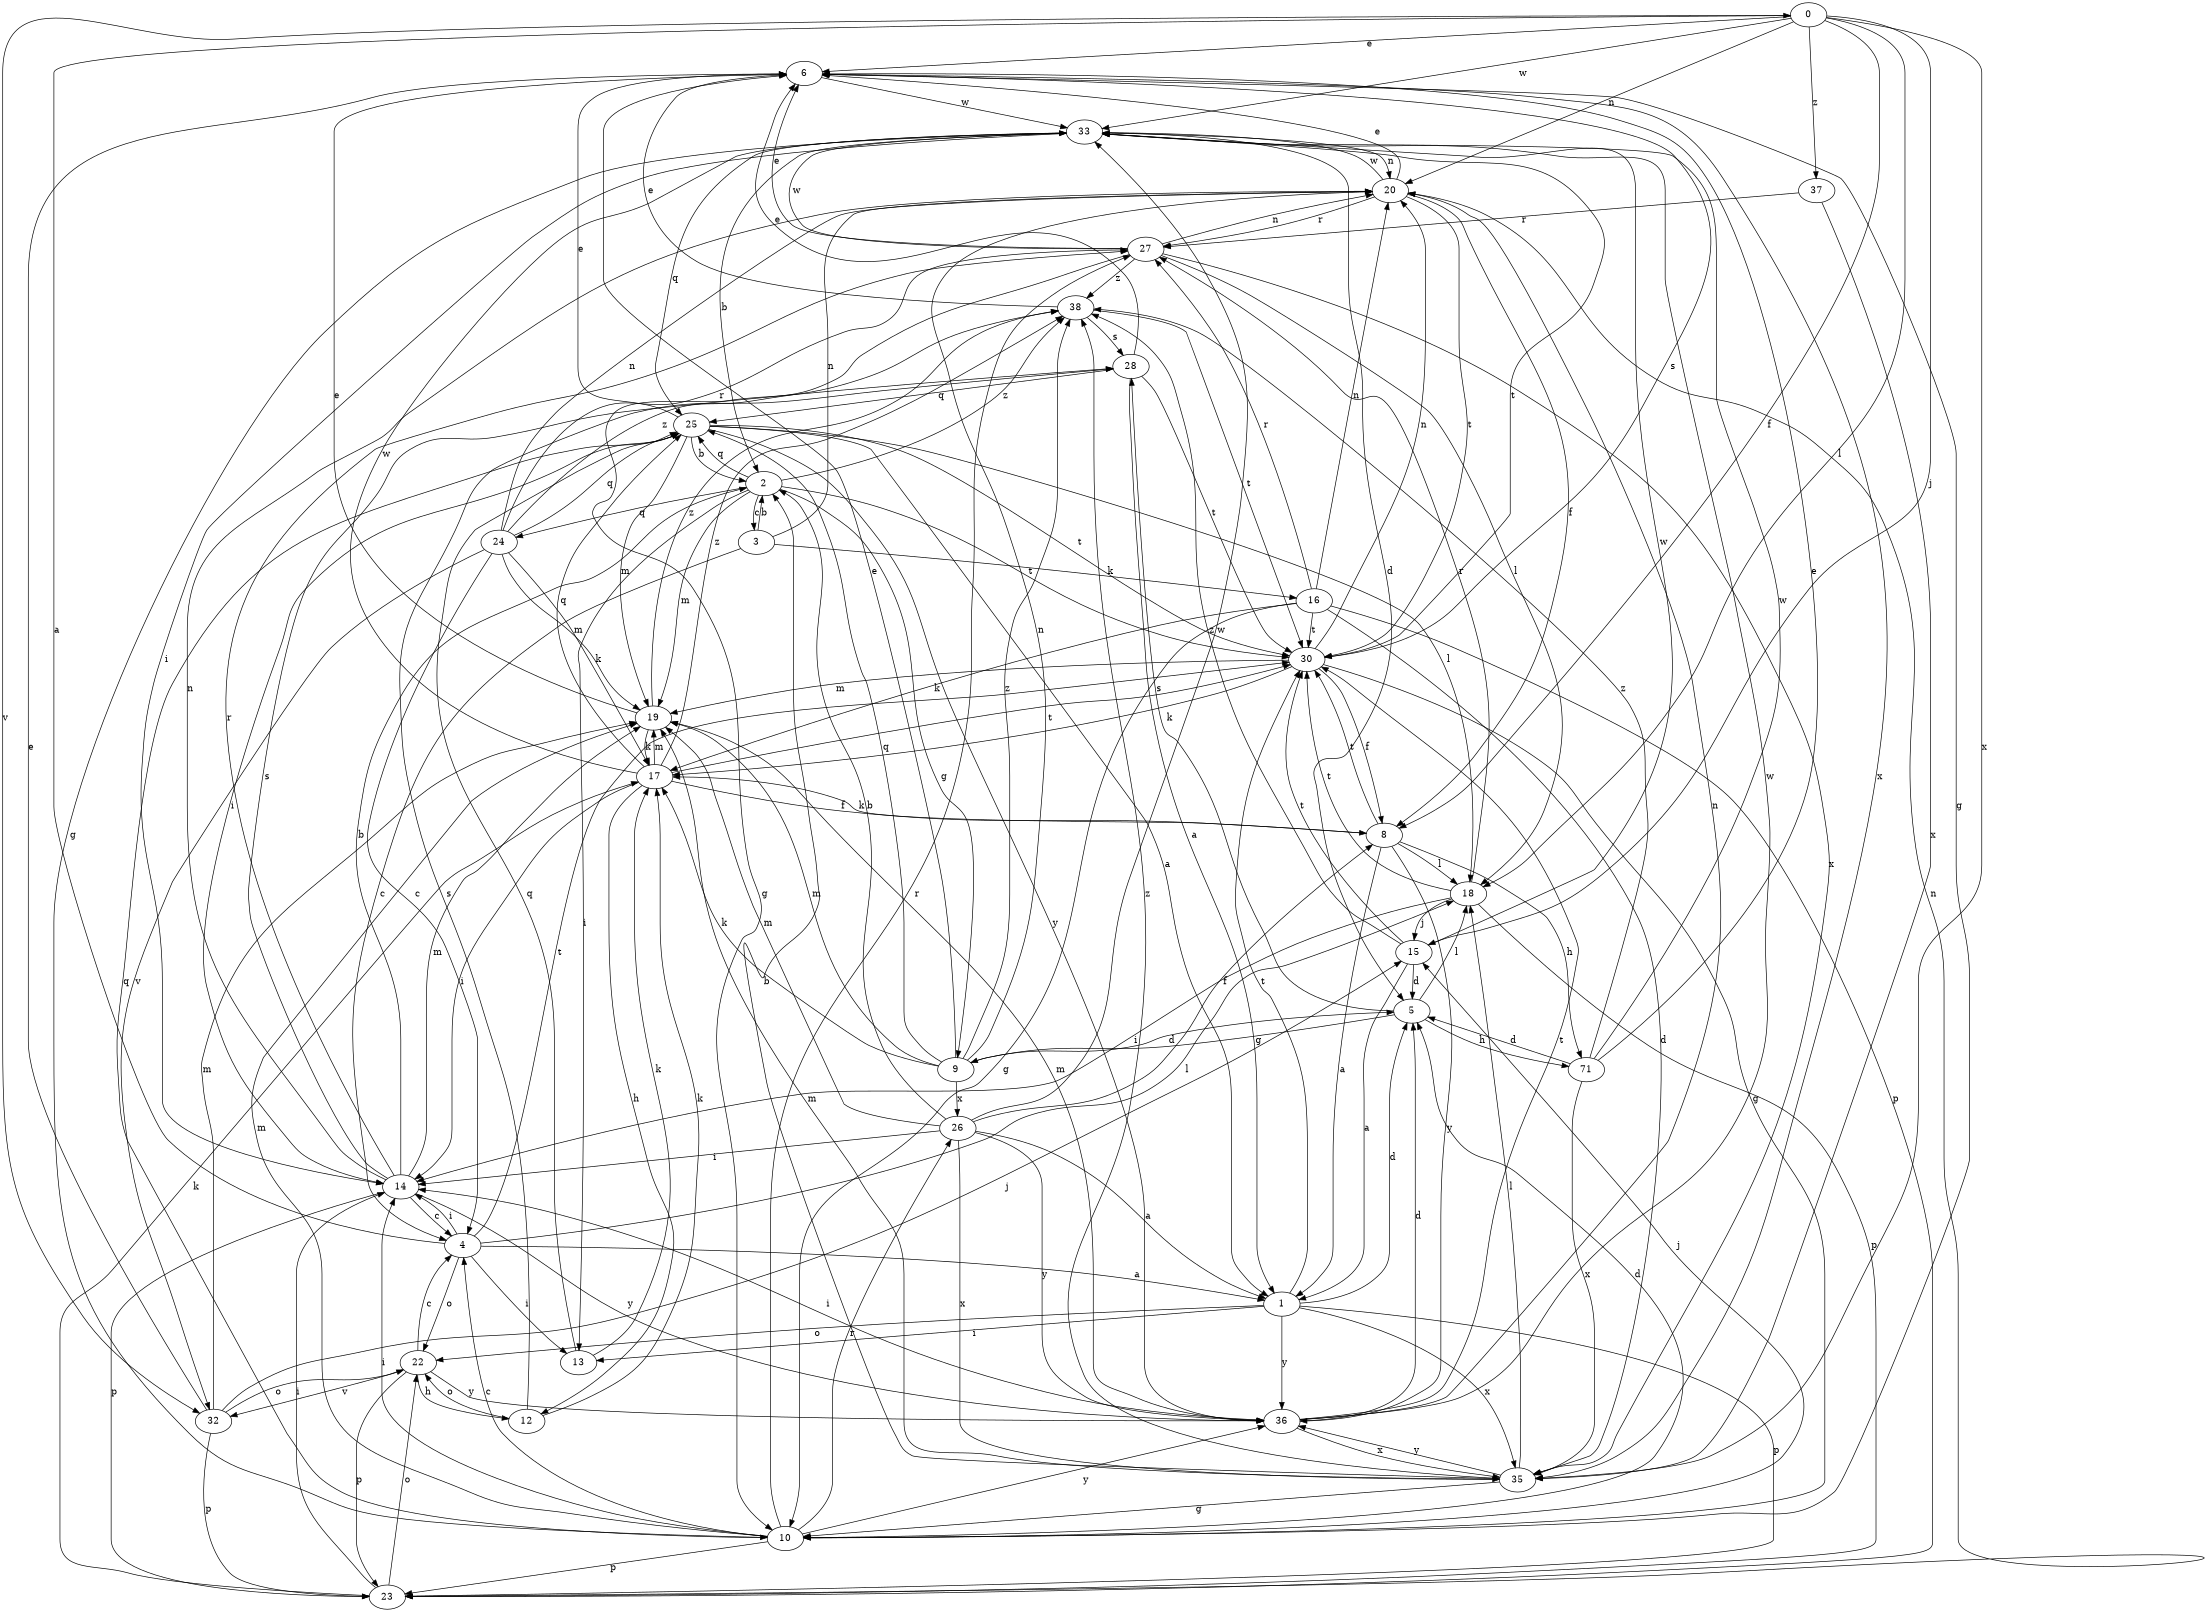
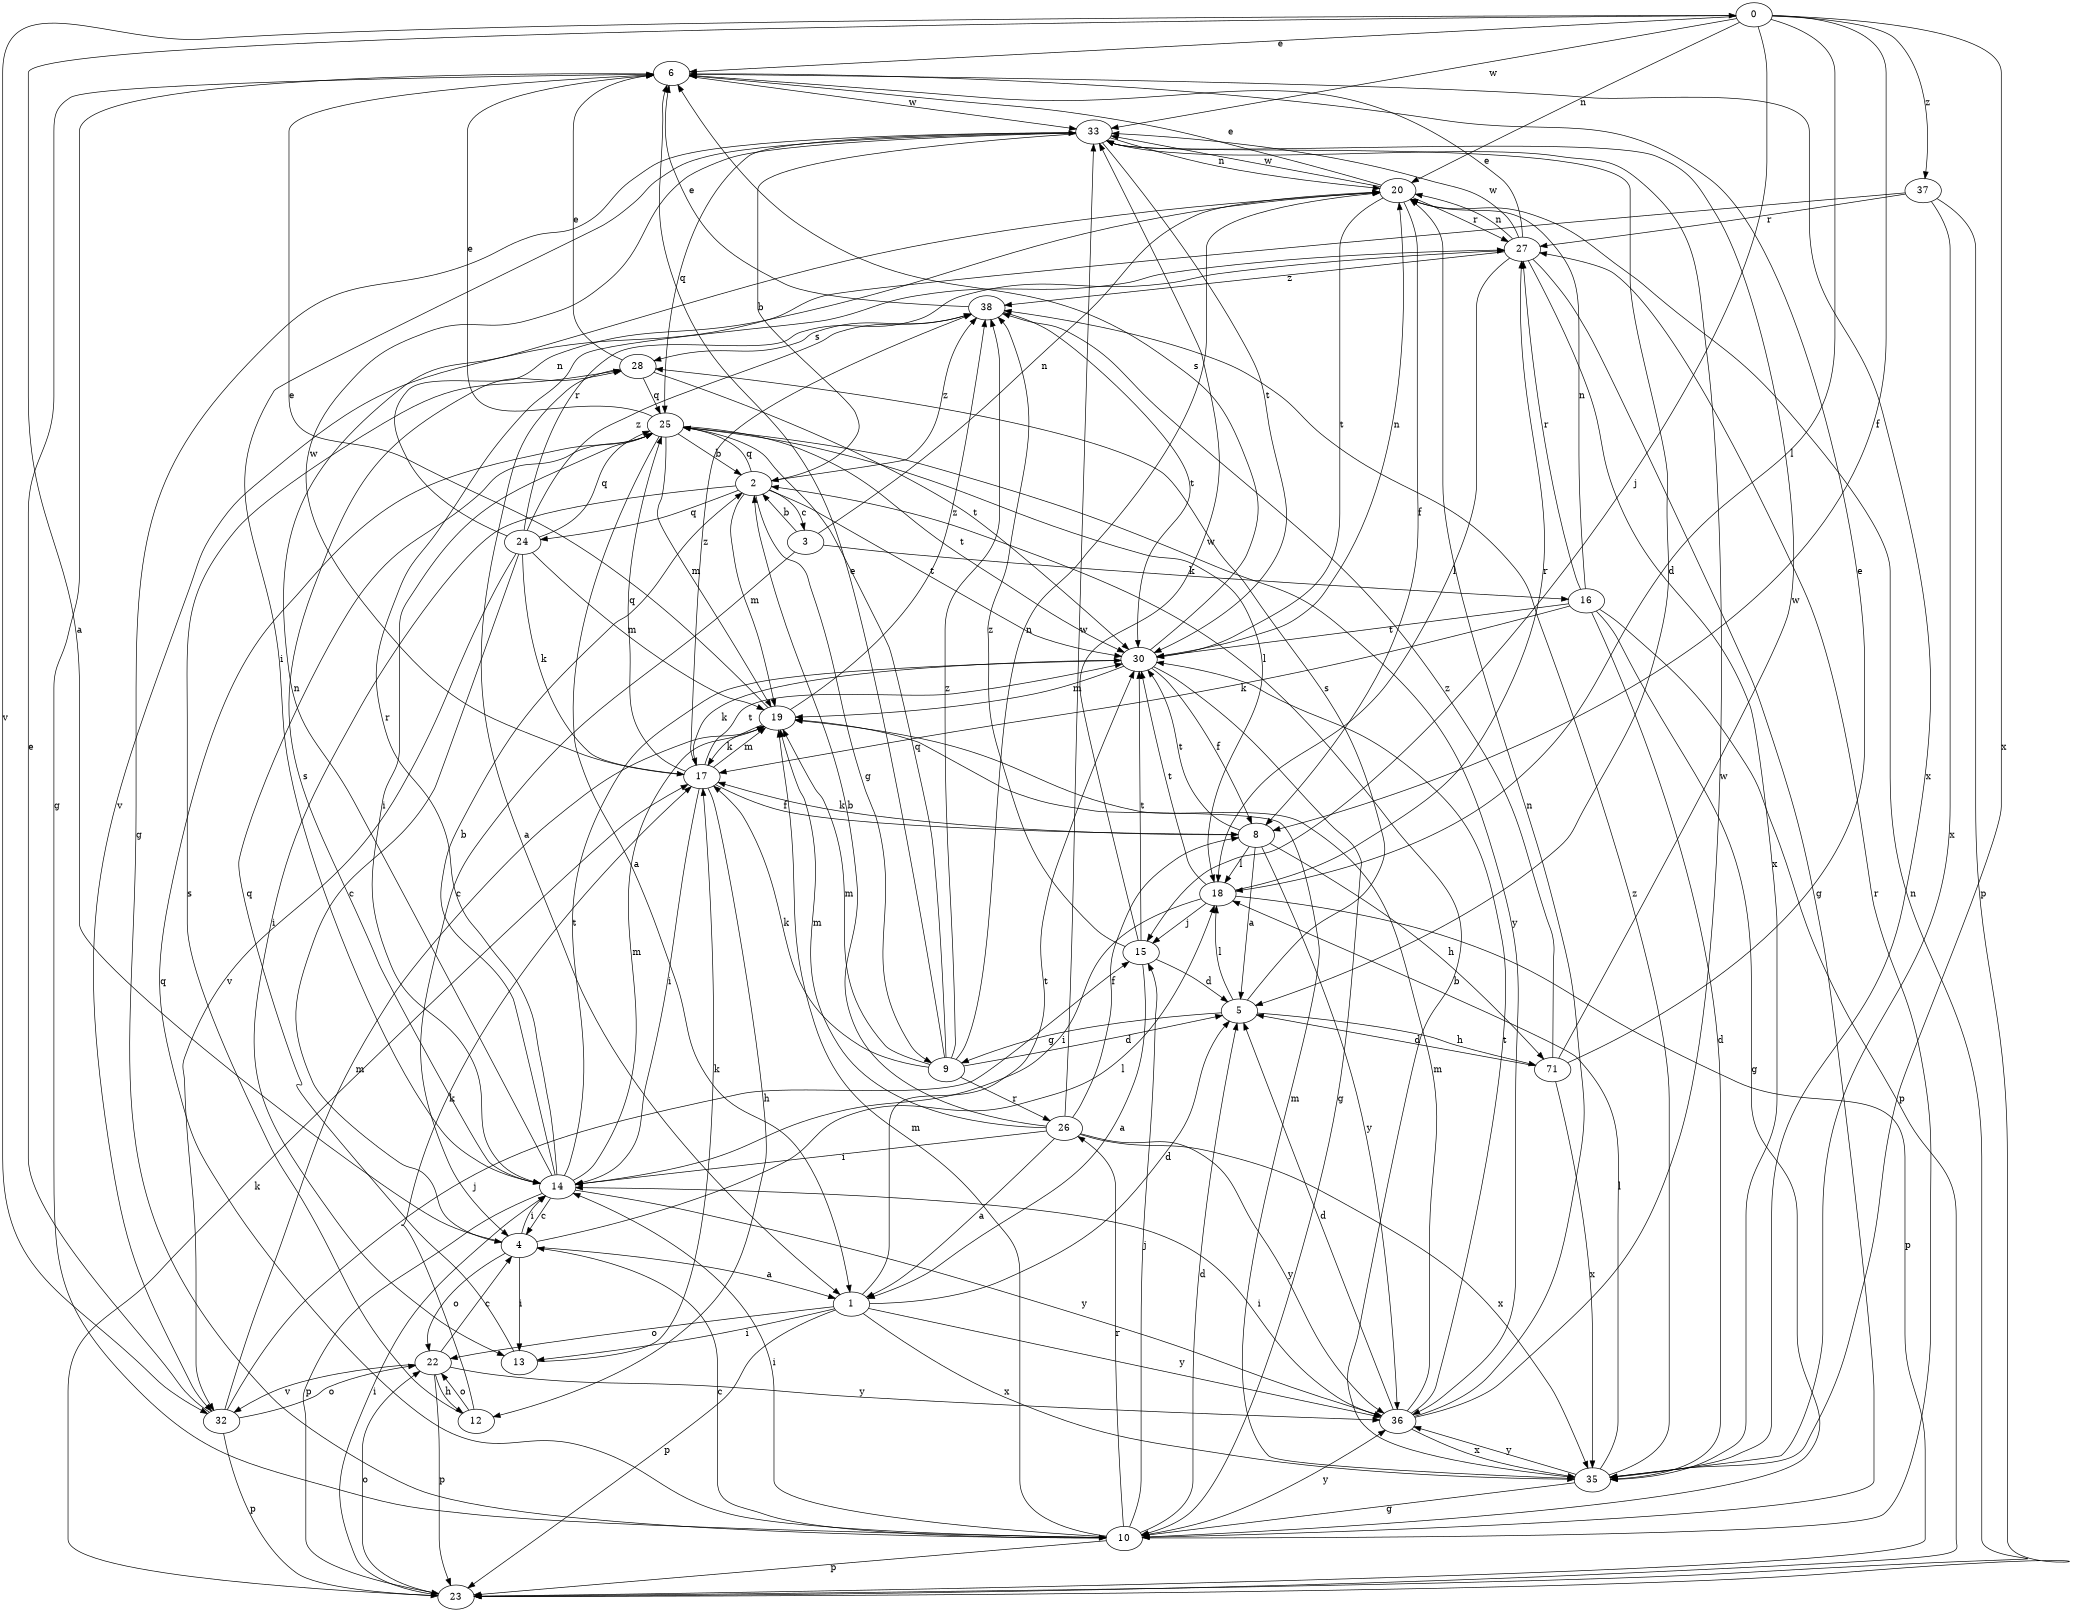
  strict digraph {
    0
    6
    8
    15
    18
    20
    32
    33
    35
    37
    10
    1
    30
    36
    n15 [label=71]
    17
    5
    38
    23
    14
    27
    22
    19
    2
    25
    13
    9
    28
    4
    12
    3
    24
    16
    26
    0 -> 6 [label=e]
    0 -> 8 [label=f]
    0 -> 15 [label=j]
    0 -> 18 [label=l]
    0 -> 20 [label=n]
    0 -> 32 [label=v]
    0 -> 33 [label=w]
    0 -> 35 [label=x]
    0 -> 37 [label=z]
    6 -> 33 [label=w]
    6 -> 35 [label=x]
    6 -> 10 [label=g]
    8 -> 18 [label=l]
-   8 -> 1 [label=a]
+   8 -> 5 [label=a]
    8 -> 30 [label=t]
    8 -> 36 [label=y]
    8 -> n15 [label=h]
    8 -> 17 [label=k]
    15 -> 33 [label=w]
    15 -> 1 [label=a]
    15 -> 30 [label=t]
    15 -> 5 [label=d]
    15 -> 38 [label=z]
    18 -> 15 [label=j]
    18 -> 30 [label=t]
    18 -> 23 [label=p]
    18 -> 14 [label=i]
    18 -> 27 [label=r]
    20 -> 6 [label=e]
    20 -> 8 [label=f]
    20 -> 33 [label=w]
    20 -> 30 [label=t]
    20 -> 27 [label=r]
    32 -> 6 [label=e]
    32 -> 15 [label=j]
    32 -> 23 [label=p]
    32 -> 22 [label=o]
    32 -> 19 [label=m]
    33 -> 20 [label=n]
    33 -> 10 [label=g]
    33 -> 30 [label=t]
    33 -> 5 [label=d]
    33 -> 14 [label=i]
    33 -> 2 [label=b]
    33 -> 25 [label=q]
    35 -> 18 [label=l]
    35 -> 10 [label=g]
    35 -> 36 [label=y]
    35 -> 38 [label=z]
    35 -> 19 [label=m]
    35 -> 2 [label=b]
+   37 -> 32 [label=v]
    37 -> 35 [label=x]
+   37 -> 23 [label=p]
    37 -> 27 [label=r]
    10 -> 15 [label=j]
    10 -> 36 [label=y]
    10 -> 5 [label=d]
    10 -> 23 [label=p]
    10 -> 14 [label=i]
    10 -> 27 [label=r]
    10 -> 19 [label=m]
    10 -> 25 [label=q]
    10 -> 4 [label=c]
    10 -> 26 [label=r]
    1 -> 35 [label=x]
    1 -> 30 [label=t]
    1 -> 36 [label=y]
    1 -> 5 [label=d]
    1 -> 23 [label=p]
    1 -> 22 [label=o]
    1 -> 13 [label=i]
    30 -> 6 [label=s]
    30 -> 8 [label=f]
    30 -> 20 [label=n]
    30 -> 10 [label=g]
    30 -> 17 [label=k]
    30 -> 19 [label=m]
    36 -> 20 [label=n]
    36 -> 33 [label=w]
    36 -> 35 [label=x]
    36 -> 30 [label=t]
    36 -> 5 [label=d]
    36 -> 14 [label=i]
    36 -> 19 [label=m]
    n15 -> 6 [label=e]
    n15 -> 33 [label=w]
    n15 -> 35 [label=x]
    n15 -> 5 [label=d]
    n15 -> 38 [label=z]
    17 -> 8 [label=f]
    17 -> 33 [label=w]
    17 -> 30 [label=t]
    17 -> 38 [label=z]
    17 -> 14 [label=i]
    17 -> 19 [label=m]
    17 -> 25 [label=q]
    17 -> 12 [label=h]
    5 -> 18 [label=l]
    5 -> n15 [label=h]
    5 -> 9 [label=g]
    5 -> 28 [label=s]
    38 -> 6 [label=e]
    38 -> 30 [label=t]
    38 -> 28 [label=s]
    23 -> 20 [label=n]
    23 -> 17 [label=k]
    23 -> 14 [label=i]
    23 -> 22 [label=o]
    14 -> 20 [label=n]
-   4 -> 30 [label=t]
+   14 -> 30 [label=t]
    14 -> 36 [label=y]
    14 -> 23 [label=p]
    14 -> 27 [label=r]
    14 -> 19 [label=m]
    14 -> 2 [label=b]
    14 -> 28 [label=s]
    14 -> 4 [label=c]
    27 -> 6 [label=e]
    27 -> 18 [label=l]
    27 -> 20 [label=n]
    27 -> 33 [label=w]
    27 -> 35 [label=x]
    27 -> 10 [label=g]
    27 -> 38 [label=z]
    22 -> 32 [label=v]
    22 -> 36 [label=y]
    22 -> 23 [label=p]
    22 -> 4 [label=c]
    22 -> 12 [label=h]
    19 -> 6 [label=e]
    19 -> 17 [label=k]
    19 -> 38 [label=z]
    2 -> 30 [label=t]
    2 -> 38 [label=z]
    2 -> 19 [label=m]
    2 -> 25 [label=q]
    2 -> 13 [label=i]
    2 -> 9 [label=g]
    2 -> 3 [label=c]
    2 -> 24 [label=q]
    25 -> 6 [label=e]
    25 -> 18 [label=l]
    25 -> 1 [label=a]
    25 -> 30 [label=t]
    25 -> 36 [label=y]
    25 -> 14 [label=i]
    25 -> 19 [label=m]
    25 -> 2 [label=b]
    13 -> 17 [label=k]
    13 -> 25 [label=q]
    9 -> 6 [label=e]
    9 -> 20 [label=n]
    9 -> 17 [label=k]
    9 -> 5 [label=d]
    9 -> 38 [label=z]
    9 -> 19 [label=m]
    9 -> 25 [label=q]
-   9 -> 26 [label=x]
+   9 -> 26 [label=r]
    28 -> 6 [label=e]
    28 -> 1 [label=a]
    28 -> 30 [label=t]
    28 -> 25 [label=q]
    4 -> 0 [label=a]
    4 -> 18 [label=l]
    4 -> 1 [label=a]
    4 -> 14 [label=i]
    4 -> 22 [label=o]
    4 -> 13 [label=i]
    12 -> 17 [label=k]
    12 -> 22 [label=o]
    12 -> 28 [label=s]
    3 -> 20 [label=n]
    3 -> 2 [label=b]
    3 -> 4 [label=c]
    3 -> 16 [label=k]
    24 -> 20 [label=n]
    24 -> 32 [label=v]
    24 -> 17 [label=k]
    24 -> 38 [label=z]
    24 -> 27 [label=r]
    24 -> 19 [label=m]
    24 -> 25 [label=q]
    24 -> 4 [label=c]
    16 -> 20 [label=n]
    16 -> 35 [label=d]
    16 -> 10 [label=g]
    16 -> 30 [label=t]
    16 -> 17 [label=k]
    16 -> 23 [label=p]
    16 -> 27 [label=r]
    26 -> 8 [label=f]
    26 -> 33 [label=w]
    26 -> 35 [label=x]
    26 -> 1 [label=a]
    26 -> 36 [label=y]
    26 -> 14 [label=i]
    26 -> 19 [label=m]
    26 -> 2 [label=b]
  }
